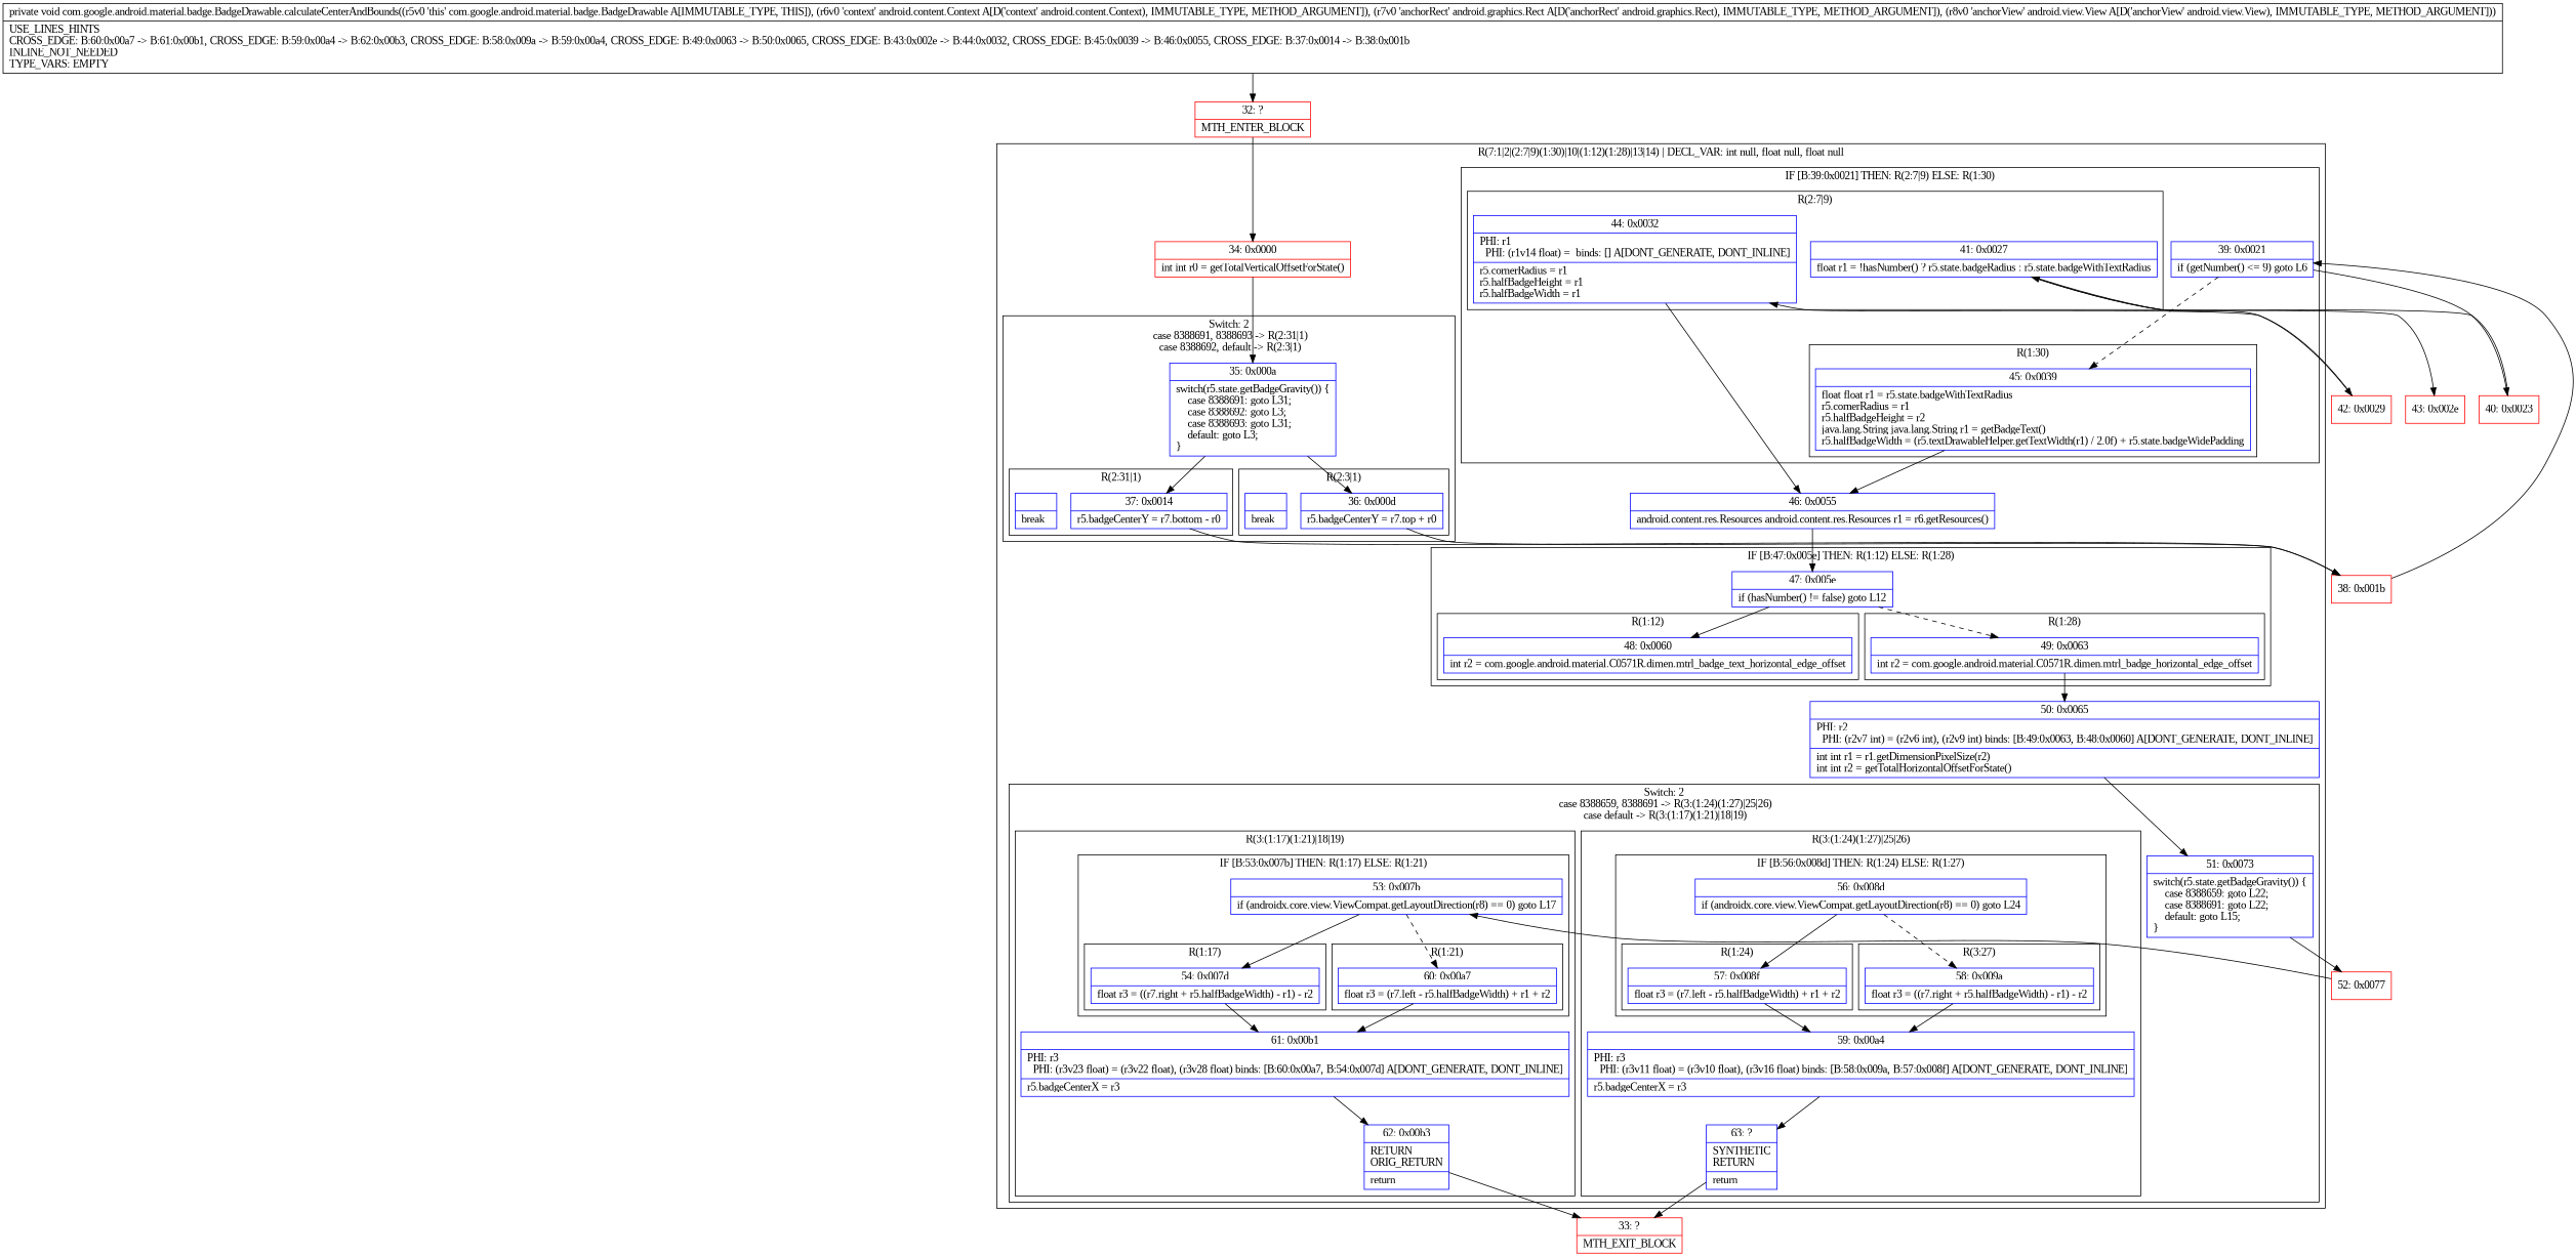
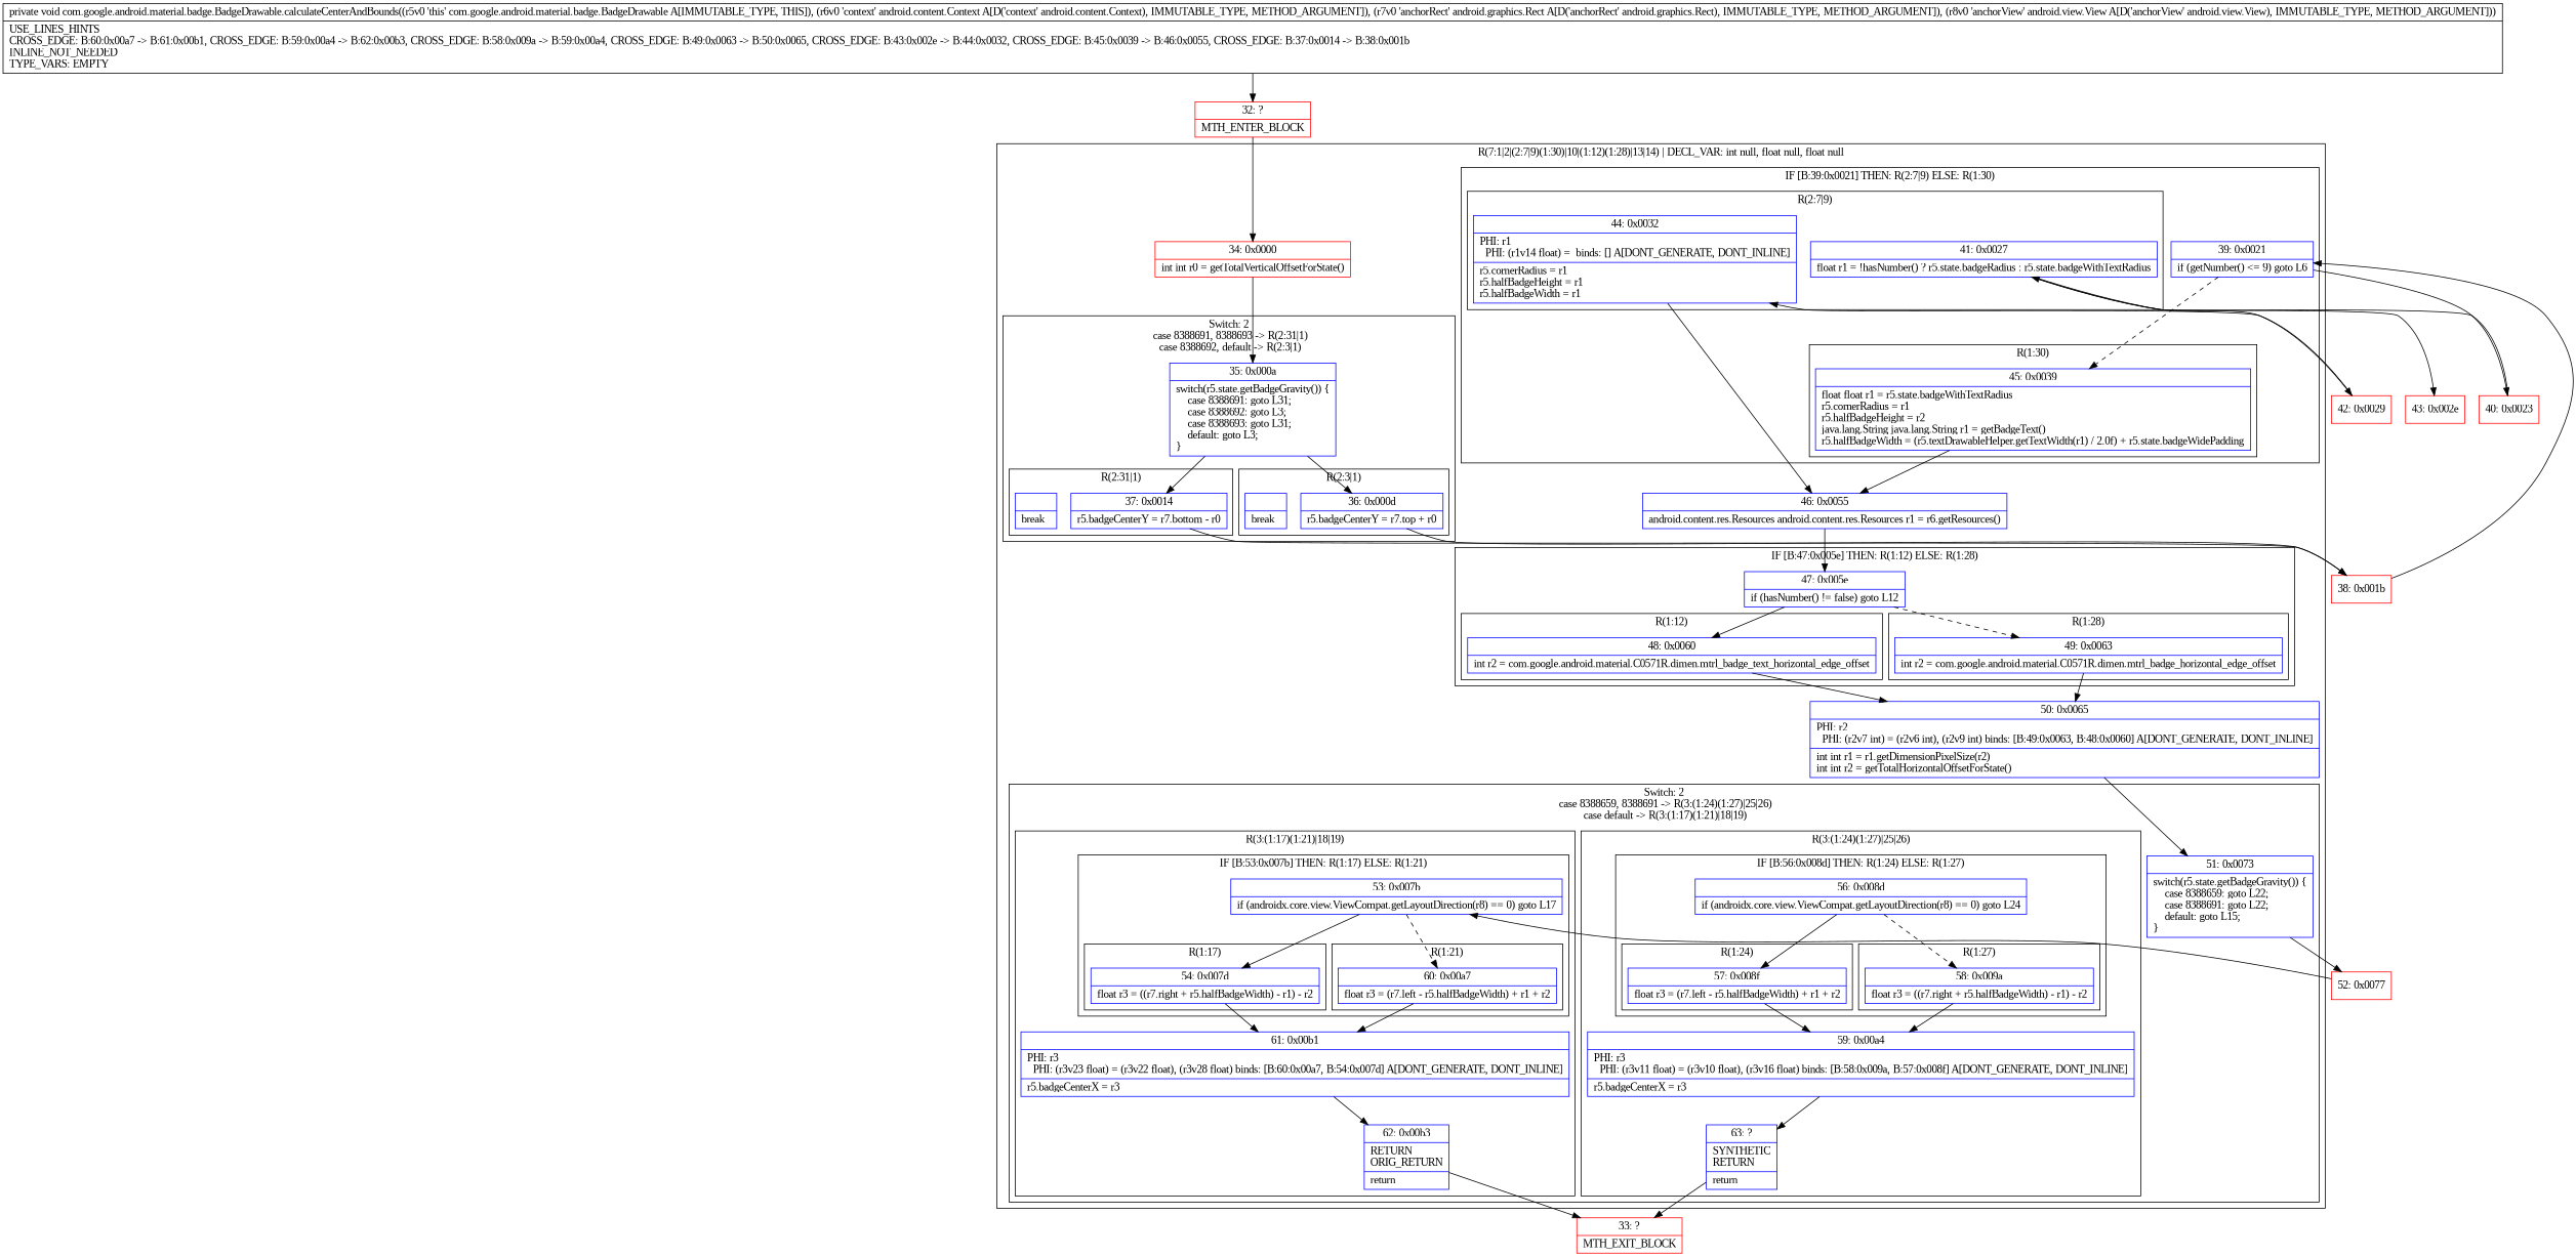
  digraph {
    fontname="Liberation Serif"
    node [color=blue fontname="Liberation Serif" shape=record]
    edge [fontname="Liberation Serif"]
    n1 [label="{37\:\ 0x0014|r5.badgeCenterY = r7.bottom \- r0\l}"]
    n2 [label="{|break\l}"]
    n3 [label="{36\:\ 0x000d|r5.badgeCenterY = r7.top + r0\l}"]
    n4 [label="{|break\l}"]
    n5 [label="{35\:\ 0x000a|switch(r5.state.getBadgeGravity()) \{\l    case 8388691: goto L31;\l    case 8388692: goto L3;\l    case 8388693: goto L31;\l    default: goto L3;\l\}\l}"]
    n6 [label="{41\:\ 0x0027|float r1 = !hasNumber() ? r5.state.badgeRadius : r5.state.badgeWithTextRadius\l}"]
    n7 [label="{44\:\ 0x0032|PHI: r1 \l  PHI: (r1v14 float) =  binds: [] A[DONT_GENERATE, DONT_INLINE]\l|r5.cornerRadius = r1\lr5.halfBadgeHeight = r1\lr5.halfBadgeWidth = r1\l}"]
    n8 [label="{45\:\ 0x0039|float float r1 = r5.state.badgeWithTextRadius\lr5.cornerRadius = r1\lr5.halfBadgeHeight = r2\ljava.lang.String java.lang.String r1 = getBadgeText()\lr5.halfBadgeWidth = (r5.textDrawableHelper.getTextWidth(r1) \/ 2.0f) + r5.state.badgeWidePadding\l}"]
    n9 [label="{39\:\ 0x0021|if (getNumber() \<= 9) goto L6\l}"]
    n10 [label="{48\:\ 0x0060|int r2 = com.google.android.material.C0571R.dimen.mtrl_badge_text_horizontal_edge_offset\l}"]
    n11 [label="{49\:\ 0x0063|int r2 = com.google.android.material.C0571R.dimen.mtrl_badge_horizontal_edge_offset\l}"]
    n12 [label="{47\:\ 0x005e|if (hasNumber() != false) goto L12\l}"]
    n13 [label="{57\:\ 0x008f|float r3 = (r7.left \- r5.halfBadgeWidth) + r1 + r2\l}"]
    n14 [label="{58\:\ 0x009a|float r3 = ((r7.right + r5.halfBadgeWidth) \- r1) \- r2\l}"]
    n15 [label="{56\:\ 0x008d|if (androidx.core.view.ViewCompat.getLayoutDirection(r8) == 0) goto L24\l}"]
    n16 [label="{59\:\ 0x00a4|PHI: r3 \l  PHI: (r3v11 float) = (r3v10 float), (r3v16 float) binds: [B:58:0x009a, B:57:0x008f] A[DONT_GENERATE, DONT_INLINE]\l|r5.badgeCenterX = r3\l}"]
    n17 [label="{63\:\ ?|SYNTHETIC\lRETURN\l|return\l}"]
    n18 [label="{54\:\ 0x007d|float r3 = ((r7.right + r5.halfBadgeWidth) \- r1) \- r2\l}"]
    n19 [label="{60\:\ 0x00a7|float r3 = (r7.left \- r5.halfBadgeWidth) + r1 + r2\l}"]
    n20 [label="{53\:\ 0x007b|if (androidx.core.view.ViewCompat.getLayoutDirection(r8) == 0) goto L17\l}"]
    n21 [label="{61\:\ 0x00b1|PHI: r3 \l  PHI: (r3v23 float) = (r3v22 float), (r3v28 float) binds: [B:60:0x00a7, B:54:0x007d] A[DONT_GENERATE, DONT_INLINE]\l|r5.badgeCenterX = r3\l}"]
    n22 [label="{62\:\ 0x00b3|RETURN\lORIG_RETURN\l|return\l}"]
    n23 [label="{51\:\ 0x0073|switch(r5.state.getBadgeGravity()) \{\l    case 8388659: goto L22;\l    case 8388691: goto L22;\l    default: goto L15;\l\}\l}"]
    n24 [color=red label="{34\:\ 0x0000|int int r0 = getTotalVerticalOffsetForState()\l}"]
    n25 [label="{46\:\ 0x0055|android.content.res.Resources android.content.res.Resources r1 = r6.getResources()\l}"]
    n26 [label="{50\:\ 0x0065|PHI: r2 \l  PHI: (r2v7 int) = (r2v6 int), (r2v9 int) binds: [B:49:0x0063, B:48:0x0060] A[DONT_GENERATE, DONT_INLINE]\l|int int r1 = r1.getDimensionPixelSize(r2)\lint int r2 = getTotalHorizontalOffsetForState()\l}"]
    n27 [color=red label="{38\:\ 0x001b}"]
    n28 [color=red label="{42\:\ 0x0029}"]
    n29 [color=red label="{43\:\ 0x002e}"]
    n30 [color=red label="{40\:\ 0x0023}"]
    n31 [color=red label="{33\:\ ?|MTH_EXIT_BLOCK\l}"]
    n32 [color=red label="{52\:\ 0x0077}"]
    n33 [color=red label="{32\:\ ?|MTH_ENTER_BLOCK\l}"]
    n34 [label="{private void com.google.android.material.badge.BadgeDrawable.calculateCenterAndBounds((r5v0 'this' com.google.android.material.badge.BadgeDrawable A[IMMUTABLE_TYPE, THIS]), (r6v0 'context' android.content.Context A[D('context' android.content.Context), IMMUTABLE_TYPE, METHOD_ARGUMENT]), (r7v0 'anchorRect' android.graphics.Rect A[D('anchorRect' android.graphics.Rect), IMMUTABLE_TYPE, METHOD_ARGUMENT]), (r8v0 'anchorView' android.view.View A[D('anchorView' android.view.View), IMMUTABLE_TYPE, METHOD_ARGUMENT]))  | USE_LINES_HINTS\lCROSS_EDGE: B:60:0x00a7 \-\> B:61:0x00b1, CROSS_EDGE: B:59:0x00a4 \-\> B:62:0x00b3, CROSS_EDGE: B:58:0x009a \-\> B:59:0x00a4, CROSS_EDGE: B:49:0x0063 \-\> B:50:0x0065, CROSS_EDGE: B:43:0x002e \-\> B:44:0x0032, CROSS_EDGE: B:45:0x0039 \-\> B:46:0x0055, CROSS_EDGE: B:37:0x0014 \-\> B:38:0x001b\lINLINE_NOT_NEEDED\lTYPE_VARS: EMPTY\l}" color=""]
    subgraph cluster_1 {
      label="R(7:1|2|(2:7|9)(1:30)|10|(1:12)(1:28)|13|14) | DECL_VAR: int null, float null, float null\l"
      n24
      n25
      n26
      subgraph cluster_2 {
        label="Switch: 2\n case 8388691, 8388693 -> R(2:31|1)\n case 8388692, default -> R(2:3|1)"
        n5
        subgraph cluster_3 {
          label="R(2:31|1)"
          n1
          n2
        }
        subgraph cluster_4 {
          label="R(2:3|1)"
          n3
          n4
        }
      }
      subgraph cluster_5 {
        label="IF [B:39:0x0021] THEN: R(2:7|9) ELSE: R(1:30)"
        n9
        subgraph cluster_6 {
          label="R(2:7|9)"
          n6
          n7
        }
        subgraph cluster_7 {
          label="R(1:30)"
          n8
        }
      }
      subgraph cluster_8 {
        label="IF [B:47:0x005e] THEN: R(1:12) ELSE: R(1:28)"
        n12
        subgraph cluster_9 {
          label="R(1:12)"
          n10
        }
        subgraph cluster_10 {
          label="R(1:28)"
          n11
        }
      }
      subgraph cluster_11 {
        label="Switch: 2\n case 8388659, 8388691 -> R(3:(1:24)(1:27)|25|26)\n case default -> R(3:(1:17)(1:21)|18|19)"
        n23
        subgraph cluster_12 {
          label="R(3:(1:24)(1:27)|25|26)"
          n16
          n17
          subgraph cluster_13 {
            label="IF [B:56:0x008d] THEN: R(1:24) ELSE: R(1:27)"
            n15
            subgraph cluster_14 {
              label="R(1:24)"
              n13
            }
            subgraph cluster_15 {
-             label="R(3:27)"
+             label="R(1:27)"
              n14
            }
          }
        }
        subgraph cluster_16 {
          label="R(3:(1:17)(1:21)|18|19)"
          n21
          n22
          subgraph cluster_17 {
            label="IF [B:53:0x007b] THEN: R(1:17) ELSE: R(1:21)"
            n20
            subgraph cluster_18 {
              label="R(1:17)"
              n18
            }
            subgraph cluster_19 {
              label="R(1:21)"
              n19
            }
          }
        }
      }
    }
    n1 -> n27
    n3 -> n27
    n5 -> n1
    n5 -> n3
    n6 -> n28
    n6 -> n29
    n7 -> n25
    n8 -> n25
    n9 -> n8 [style=dashed]
    n9 -> n30
+   n10 -> n26
    n11 -> n26
    n12 -> n10
    n12 -> n11 [style=dashed]
    n13 -> n16
    n14 -> n16
    n15 -> n13
    n15 -> n14 [style=dashed]
    n16 -> n17
    n17 -> n31
    n18 -> n21
    n19 -> n21
    n20 -> n18
    n20 -> n19 [style=dashed]
    n21 -> n22
    n22 -> n31
    n23 -> n32
    n24 -> n5
    n25 -> n12
    n26 -> n23
    n27 -> n9
    n28 -> n7
    n30 -> n6
    n32 -> n20
    n33 -> n24
    n34 -> n33
  }
